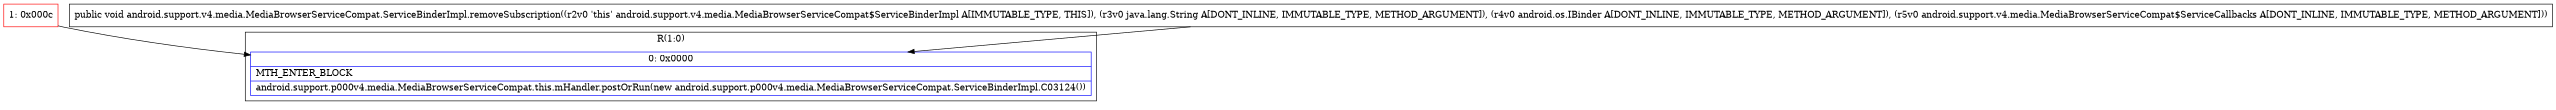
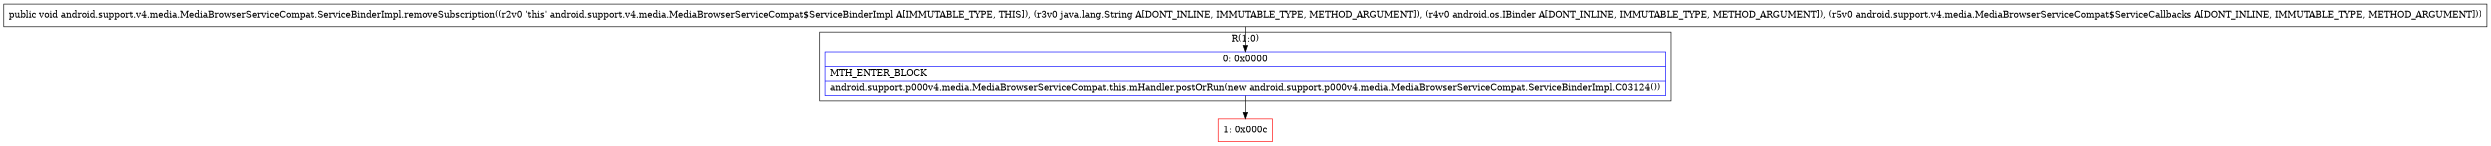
  digraph {
    node [shape=record]
    n1 [color=blue label="{0\:\ 0x0000|MTH_ENTER_BLOCK\l|android.support.p000v4.media.MediaBrowserServiceCompat.this.mHandler.postOrRun(new android.support.p000v4.media.MediaBrowserServiceCompat.ServiceBinderImpl.C03124())\l}"]
    n2 [color=red label="{1\:\ 0x000c}"]
    n3 [label="{public void android.support.v4.media.MediaBrowserServiceCompat.ServiceBinderImpl.removeSubscription((r2v0 'this' android.support.v4.media.MediaBrowserServiceCompat$ServiceBinderImpl A[IMMUTABLE_TYPE, THIS]), (r3v0 java.lang.String A[DONT_INLINE, IMMUTABLE_TYPE, METHOD_ARGUMENT]), (r4v0 android.os.IBinder A[DONT_INLINE, IMMUTABLE_TYPE, METHOD_ARGUMENT]), (r5v0 android.support.v4.media.MediaBrowserServiceCompat$ServiceCallbacks A[DONT_INLINE, IMMUTABLE_TYPE, METHOD_ARGUMENT])) }"]
    subgraph cluster_1 {
      label="R(1:0)"
      n1
    }
-   n2 -> n1
+   n1 -> n2
    n3 -> n1
  }
